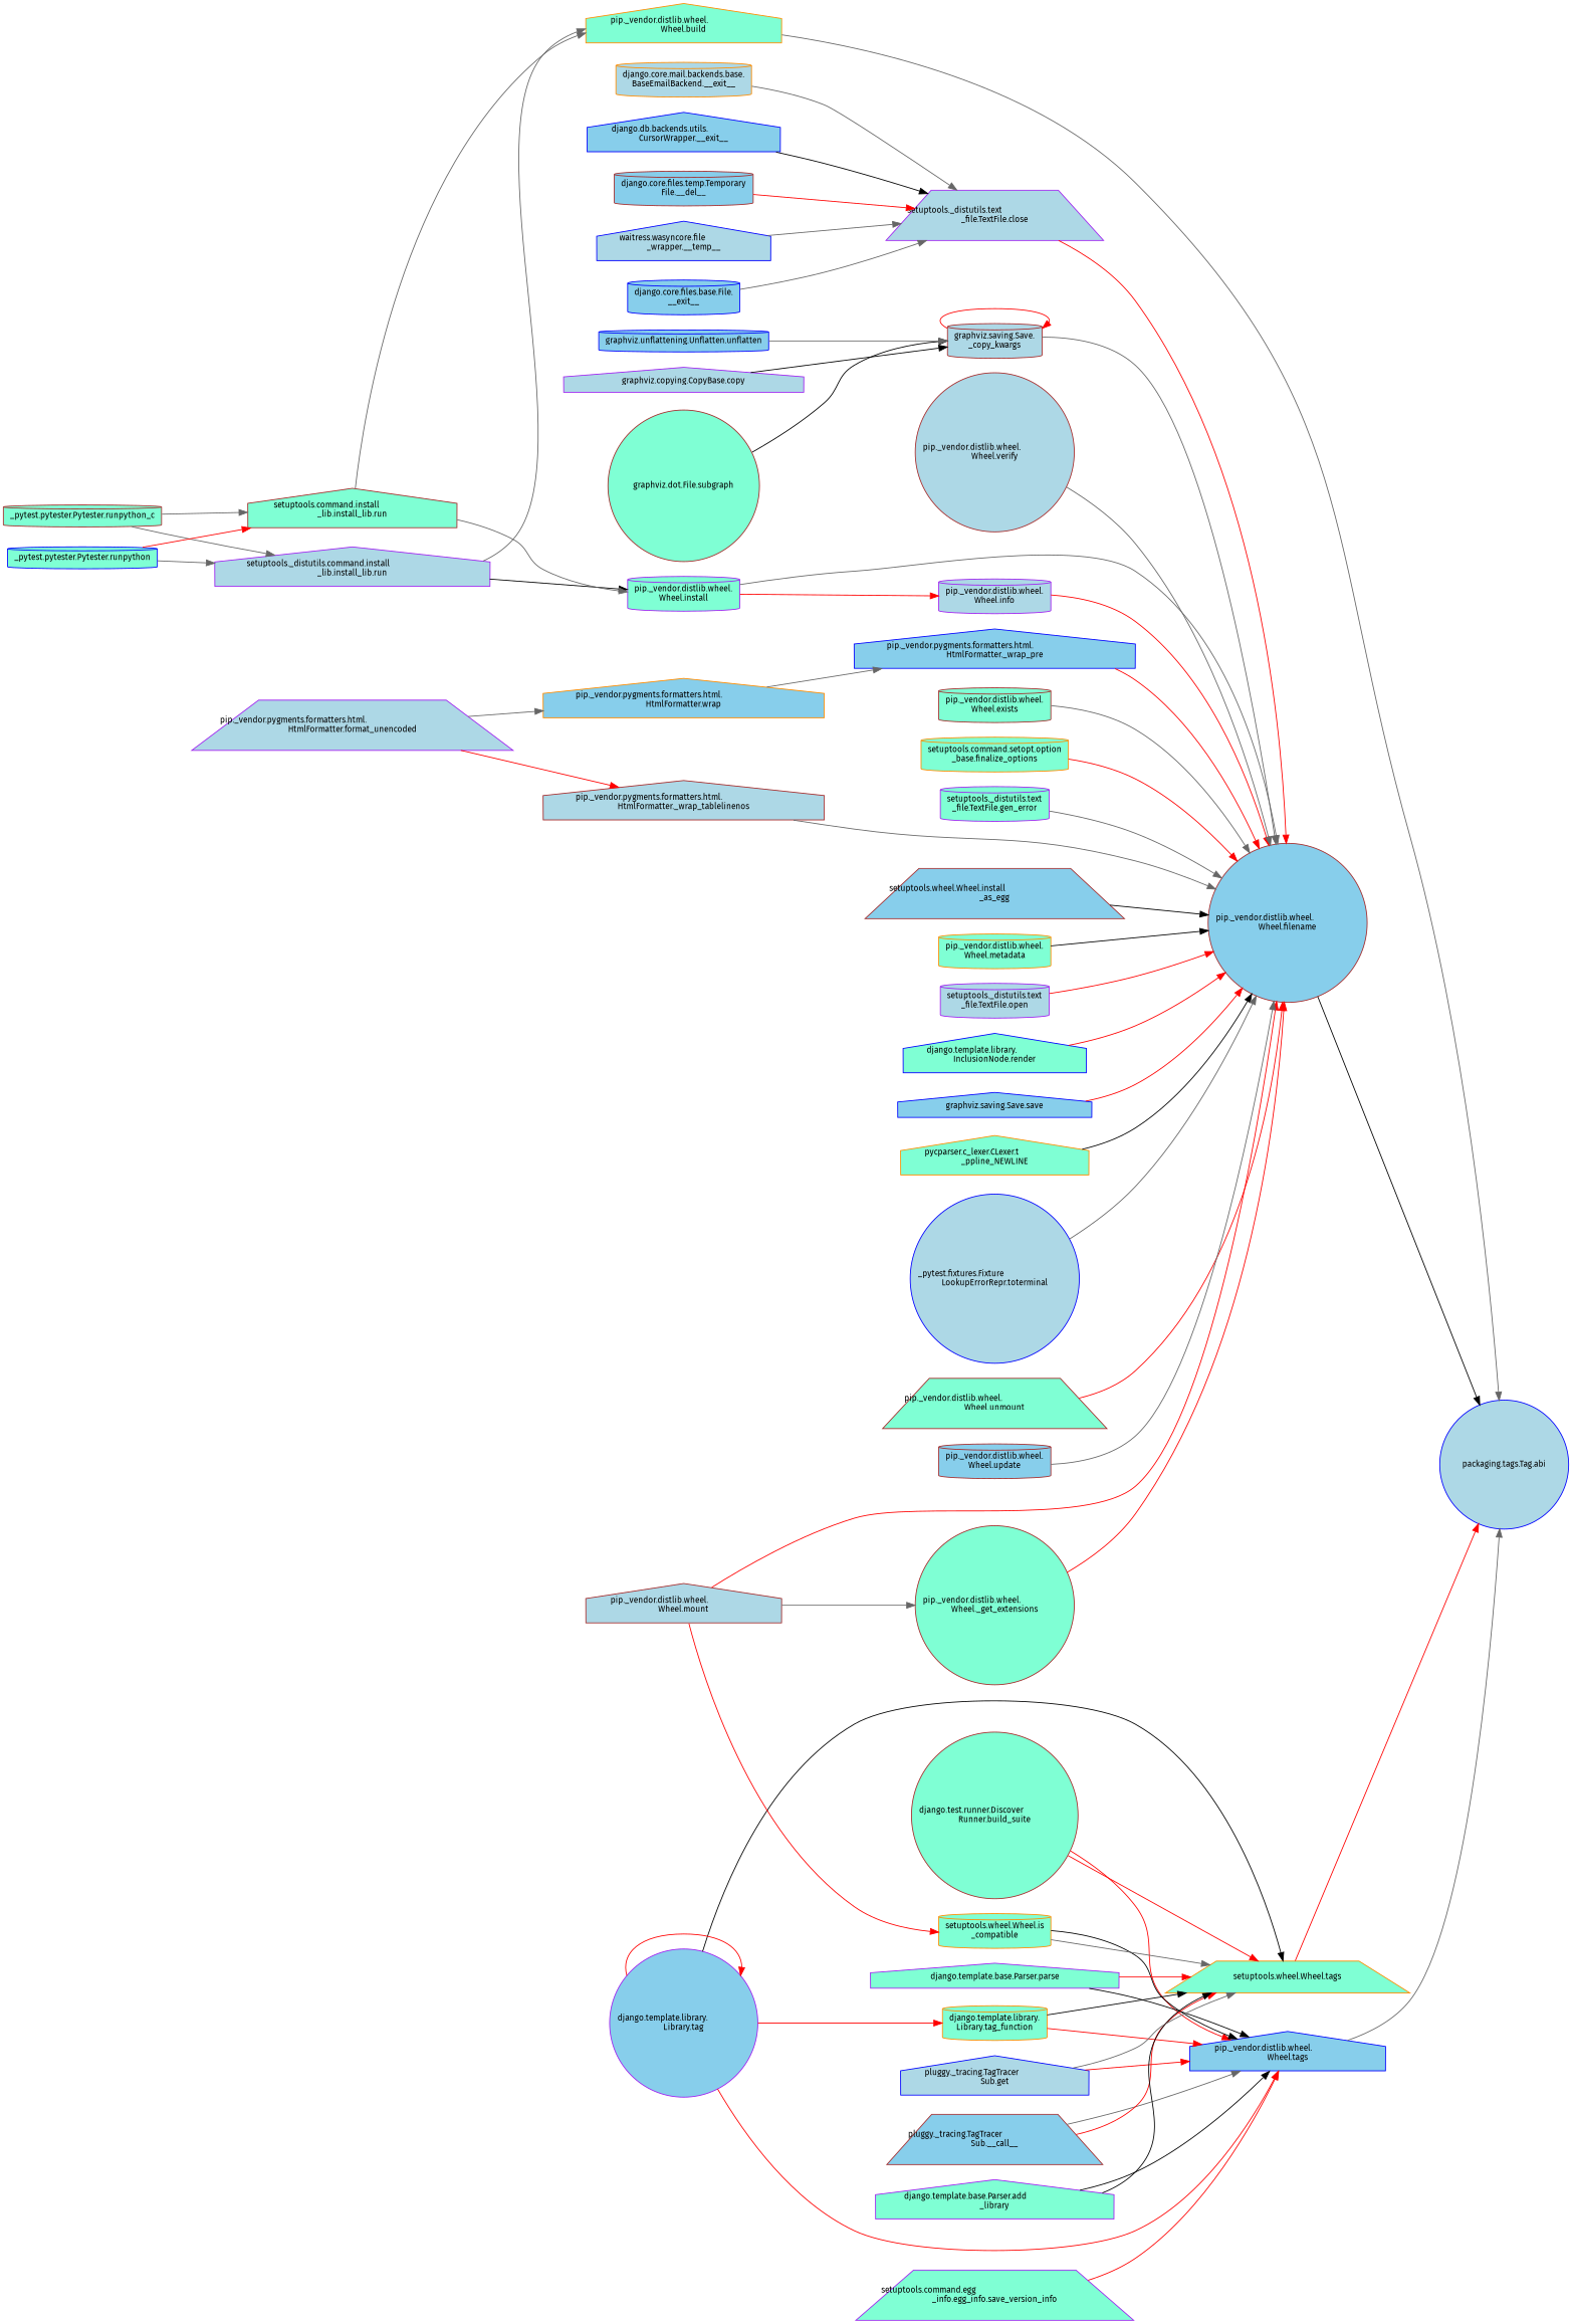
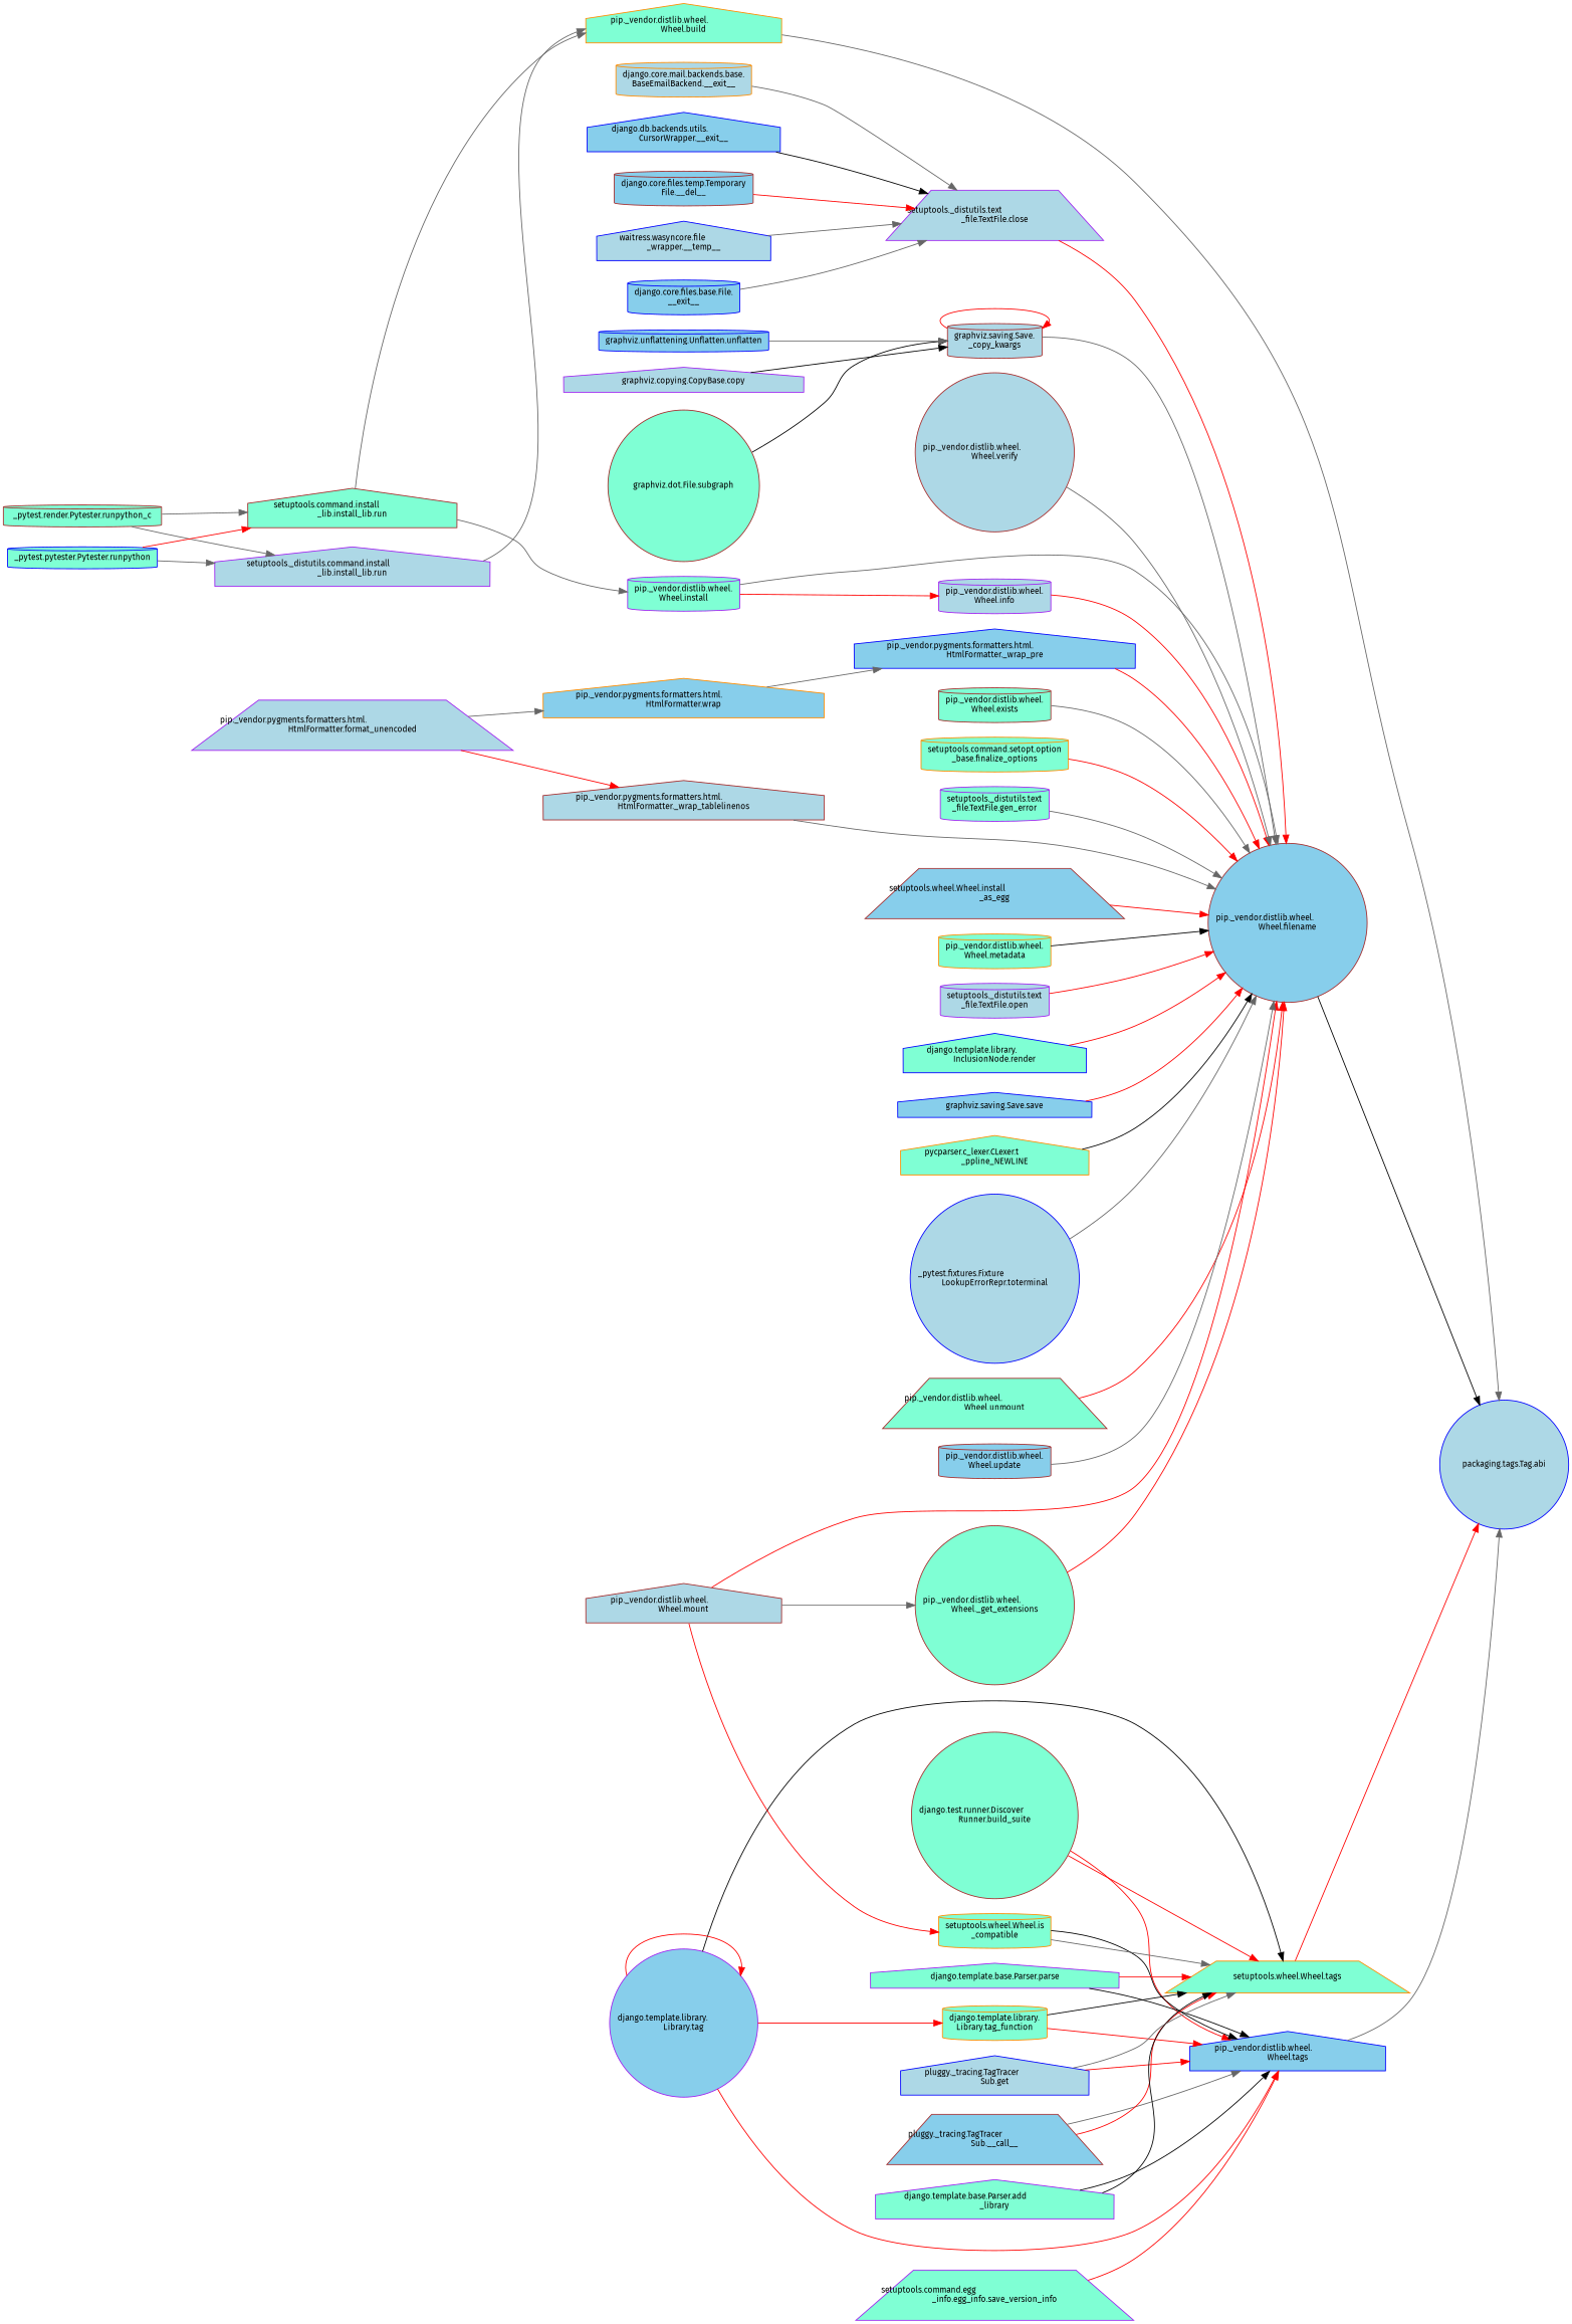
  digraph {
    fontname="Fira Sans"
    rankdir=RL
    node [color=brown fillcolor=aquamarine fontname="Fira Sans" fontsize=10 shape=house style=filled]
    edge [color=red dir=back fontname="Fira Sans" fontsize=10 labelfontname=Helvetica labelfontsize=10 style=solid]
    n1 [color=blue fillcolor=lightblue fontcolor=black height=0.2 label="packaging.tags.Tag.abi" shape=circle width=0.4]
    n2 [color=darkorange height=0.2 label="pip._vendor.distlib.wheel.\lWheel.build" width=0.4]
    n3 [fillcolor=skyblue height=0.2 label="pip._vendor.distlib.wheel.\lWheel.filename" shape=circle width=0.4]
    n4 [color=blue fillcolor=skyblue height=0.2 label="pip._vendor.distlib.wheel.\lWheel.tags" width=0.4]
    n5 [color=darkorange height=0.2 label="setuptools.wheel.Wheel.tags" shape=trapezium width=0.4]
    n6 [color=purple fillcolor=lightblue height=0.2 label="setuptools._distutils.command.install\l_lib.install_lib.run" width=0.4]
    n7 [height=0.2 label="setuptools.command.install\l_lib.install_lib.run" width=0.4]
    n8 [fillcolor=lightblue height=0.2 label="graphviz.saving.Save.\l_copy_kwargs" shape=cylinder width=0.4]
    n9 [height=0.2 label="pip._vendor.distlib.wheel.\lWheel._get_extensions" shape=circle width=0.4]
    n10 [fillcolor=lightblue height=0.2 label="pip._vendor.distlib.wheel.\lWheel.mount" width=0.4]
    n11 [color=blue fillcolor=skyblue height=0.2 label="pip._vendor.pygments.formatters.html.\lHtmlFormatter._wrap_pre" width=0.4]
    n12 [fillcolor=lightblue height=0.2 label="pip._vendor.pygments.formatters.html.\lHtmlFormatter._wrap_tablelinenos" width=0.4]
    n13 [color=purple fillcolor=lightblue height=0.2 label="setuptools._distutils.text\l_file.TextFile.close" shape=trapezium width=0.4]
    n14 [height=0.2 label="pip._vendor.distlib.wheel.\lWheel.exists" shape=cylinder width=0.4]
    n15 [color=darkorange height=0.2 label="setuptools.command.setopt.option\l_base.finalize_options" shape=cylinder width=0.4]
    n16 [color=purple height=0.2 label="setuptools._distutils.text\l_file.TextFile.gen_error" shape=cylinder width=0.4]
    n17 [color=purple fillcolor=lightblue height=0.2 label="pip._vendor.distlib.wheel.\lWheel.info" shape=cylinder width=0.4]
    n18 [color=purple height=0.2 label="pip._vendor.distlib.wheel.\lWheel.install" shape=cylinder width=0.4]
    n19 [fillcolor=skyblue height=0.2 label="setuptools.wheel.Wheel.install\l_as_egg" shape=trapezium width=0.4]
    n20 [color=darkorange height=0.2 label="pip._vendor.distlib.wheel.\lWheel.metadata" shape=cylinder width=0.4]
    n21 [color=purple fillcolor=lightblue height=0.2 label="setuptools._distutils.text\l_file.TextFile.open" shape=cylinder width=0.4]
    n22 [color=blue height=0.2 label="django.template.library.\lInclusionNode.render" width=0.4]
    n23 [color=blue fillcolor=skyblue height=0.2 label="graphviz.saving.Save.save" width=0.4]
    n24 [color=darkorange height=0.2 label="pycparser.c_lexer.CLexer.t\l_ppline_NEWLINE" width=0.4]
    n25 [color=blue fillcolor=lightblue height=0.2 label="_pytest.fixtures.Fixture\lLookupErrorRepr.toterminal" shape=circle width=0.4]
    n26 [height=0.2 label="pip._vendor.distlib.wheel.\lWheel.unmount" shape=trapezium width=0.4]
    n27 [fillcolor=skyblue height=0.2 label="pip._vendor.distlib.wheel.\lWheel.update" shape=cylinder width=0.4]
    n28 [fillcolor=lightblue height=0.2 label="pip._vendor.distlib.wheel.\lWheel.verify" shape=circle width=0.4]
    n29 [fillcolor=skyblue height=0.2 label="pluggy._tracing.TagTracer\lSub.__call__" shape=trapezium width=0.4]
    n30 [color=purple height=0.2 label="django.template.base.Parser.add\l_library" width=0.4]
    n31 [height=0.2 label="django.test.runner.Discover\lRunner.build_suite" shape=circle width=0.4]
    n32 [color=blue fillcolor=lightblue height=0.2 label="pluggy._tracing.TagTracer\lSub.get" width=0.4]
    n33 [color=darkorange height=0.2 label="setuptools.wheel.Wheel.is\l_compatible" shape=cylinder width=0.4]
    n34 [color=purple height=0.2 label="django.template.base.Parser.parse" width=0.4]
    n35 [color=purple height=0.2 label="setuptools.command.egg\l_info.egg_info.save_version_info" shape=trapezium width=0.4]
    n36 [color=purple fillcolor=skyblue height=0.2 label="django.template.library.\lLibrary.tag" shape=circle width=0.4]
    n37 [color=darkorange height=0.2 label="django.template.library.\lLibrary.tag_function" shape=cylinder width=0.4]
    n38 [color=blue height=0.2 label="_pytest.pytester.Pytester.runpython" shape=cylinder width=0.4]
-   n39 [height=0.2 label="_pytest.pytester.Pytester.runpython_c" shape=cylinder width=0.4]
+   n39 [height=0.2 label="_pytest.render.Pytester.runpython_c" shape=cylinder width=0.4]
    n40 [color=purple fillcolor=lightblue height=0.2 label="graphviz.copying.CopyBase.copy" width=0.4]
    n41 [height=0.2 label="graphviz.dot.File.subgraph" shape=circle width=0.4]
    n42 [color=blue fillcolor=skyblue height=0.2 label="graphviz.unflattening.Unflatten.unflatten" shape=cylinder width=0.4]
    n43 [color=darkorange fillcolor=skyblue height=0.2 label="pip._vendor.pygments.formatters.html.\lHtmlFormatter.wrap" width=0.4]
    n44 [color=purple fillcolor=lightblue height=0.2 label="pip._vendor.pygments.formatters.html.\lHtmlFormatter.format_unencoded" shape=trapezium width=0.4]
    n45 [fillcolor=skyblue height=0.2 label="django.core.files.temp.Temporary\lFile.__del__" shape=cylinder width=0.4]
    n46 [color=blue fillcolor=lightblue height=0.2 label="waitress.wasyncore.file\l_wrapper.__temp__" width=0.4]
    n47 [color=blue fillcolor=skyblue height=0.2 label="django.core.files.base.File.\l__exit__" shape=cylinder width=0.4]
    n48 [color=darkorange fillcolor=lightblue height=0.2 label="django.core.mail.backends.base.\lBaseEmailBackend.__exit__" shape=cylinder width=0.4]
    n49 [color=blue fillcolor=skyblue height=0.2 label="django.db.backends.utils.\lCursorWrapper.__exit__" width=0.4]
    n1 -> n2 [color=gray40]
    n1 -> n3 [color=black]
    n1 -> n4 [color=gray40]
    n1 -> n5
    n2 -> n6 [color=gray40]
    n2 -> n7 [color=gray40]
    n3 -> n8 [color=gray40]
    n3 -> n9
    n3 -> n10
    n3 -> n11
    n3 -> n12 [color=gray40]
    n3 -> n13
    n3 -> n14 [color=gray40]
    n3 -> n15
    n3 -> n16 [color=gray40]
    n3 -> n17
    n3 -> n18 [color=gray40]
-   n3 -> n19 [color=black]
+   n3 -> n19
    n3 -> n20 [color=black]
    n3 -> n21
    n3 -> n22
    n3 -> n23
    n3 -> n24 [color=black]
    n3 -> n25 [color=gray40]
    n3 -> n26
    n3 -> n27 [color=gray40]
    n3 -> n28 [color=gray40]
    n4 -> n29 [color=gray40]
    n4 -> n30 [color=black]
    n4 -> n31
    n4 -> n32
    n4 -> n33 [color=black]
    n4 -> n34 [color=black]
    n4 -> n35
    n4 -> n36
    n4 -> n37
    n5 -> n29
    n5 -> n30 [color=black]
    n5 -> n31
    n5 -> n32 [color=gray40]
    n5 -> n33 [color=gray40]
    n5 -> n34
    n5 -> n36 [color=black]
    n5 -> n37 [color=black]
    n6 -> n38 [color=gray40]
    n6 -> n39 [color=gray40]
    n7 -> n38
    n7 -> n39 [color=gray40]
    n8 -> n8
    n8 -> n40 [color=black]
    n8 -> n41 [color=black]
    n8 -> n42 [color=gray40]
    n9 -> n10 [color=gray40]
    n11 -> n43 [color=gray40]
    n12 -> n44
    n13 -> n45
    n13 -> n46 [color=gray40]
    n13 -> n47 [color=gray40]
    n13 -> n48 [color=gray40]
    n13 -> n49 [color=black]
    n17 -> n18
-   n18 -> n6 [color=black]
    n18 -> n7 [color=gray40]
    n33 -> n10
    n36 -> n36
    n37 -> n36
    n43 -> n44 [color=gray40]
  }
